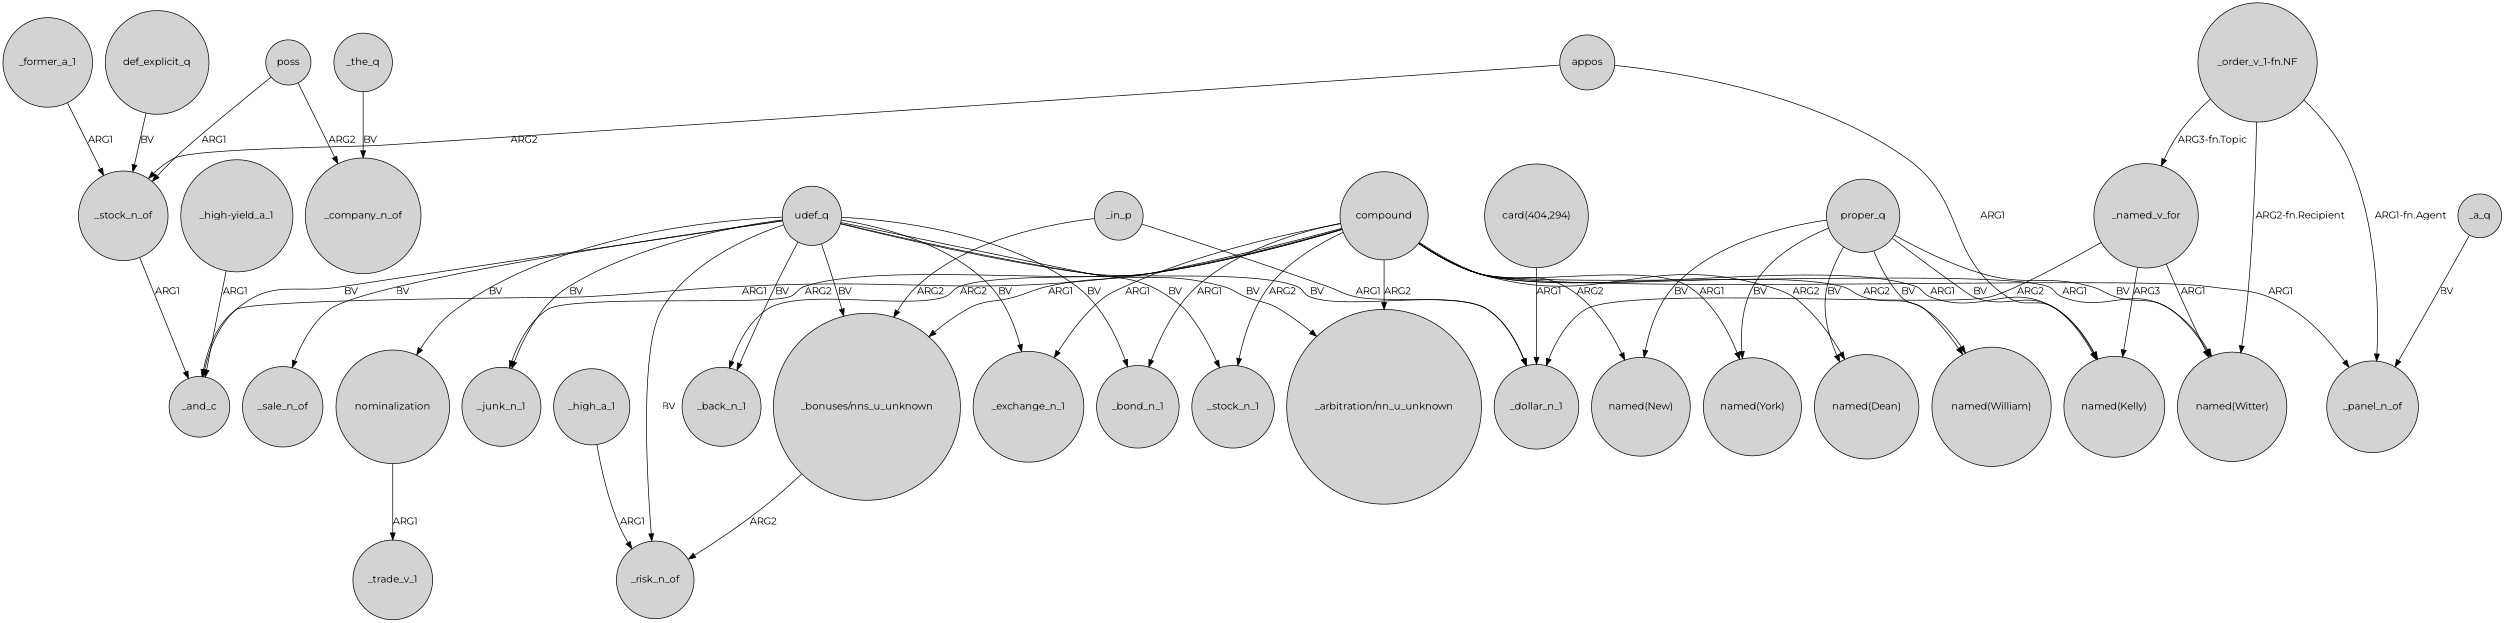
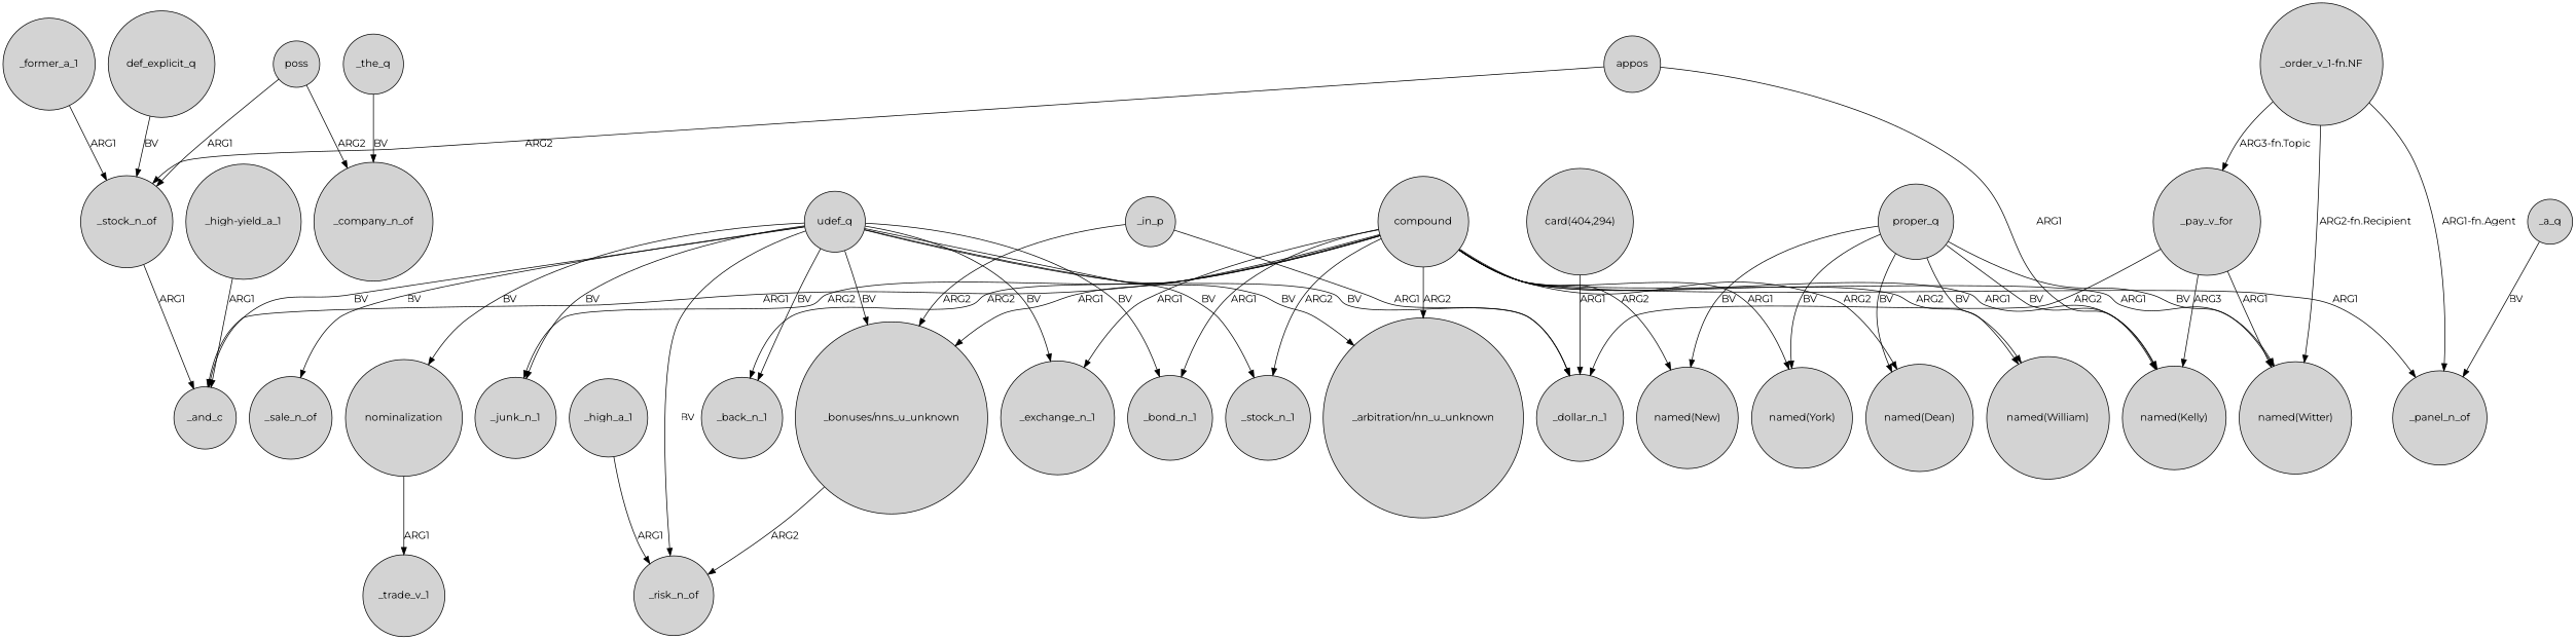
  digraph {
    fontname=Montserrat
    node [fontname=Montserrat shape=circle style=filled]
    edge [fontname=Montserrat]
    udef_q
    _risk_n_of
    _back_n_1
    _bond_n_1
    _dollar_n_1
    _junk_n_1
    _and_c
    nominalization
    _stock_n_1
    _exchange_n_1
    "_bonuses/nns_u_unknown"
    _sale_n_of
    "_arbitration/nn_u_unknown"
    _trade_v_1
    _high_a_1
    compound
    "named(New)"
    "named(Kelly)"
    "named(Dean)"
    "named(William)"
    _panel_n_of
    "named(Witter)"
    "named(York)"
    n24 [label=_stock_n_of]
    poss
    _company_n_of
    proper_q
    "_order_v_1-fn.NF"
-   _pay_v_for [label=_named_v_for]
+   _pay_v_for
    appos
    def_explicit_q
    "card(404,294)"
    _the_q
    _former_a_1
    "_high-yield_a_1"
    _a_q
    _in_p
    udef_q -> _risk_n_of [label=BV]
    udef_q -> _back_n_1 [label=BV]
    udef_q -> _bond_n_1 [label=BV]
    udef_q -> _dollar_n_1 [label=BV]
    udef_q -> _junk_n_1 [label=BV]
    udef_q -> _and_c [label=BV]
    udef_q -> nominalization [label=BV]
    udef_q -> _stock_n_1 [label=BV]
    udef_q -> _exchange_n_1 [label=BV]
    udef_q -> "_bonuses/nns_u_unknown" [label=BV]
    udef_q -> _sale_n_of [label=BV]
    udef_q -> "_arbitration/nn_u_unknown" [label=BV]
    nominalization -> _trade_v_1 [label=ARG1]
    "_bonuses/nns_u_unknown" -> _risk_n_of [label=ARG2]
    _high_a_1 -> _risk_n_of [label=ARG1]
    compound -> _back_n_1 [label=ARG2]
    compound -> _bond_n_1 [label=ARG1]
    compound -> _junk_n_1 [label=ARG2]
    compound -> _and_c [label=ARG1]
    compound -> _stock_n_1 [label=ARG2]
    compound -> _exchange_n_1 [label=ARG1]
    compound -> "_bonuses/nns_u_unknown" [label=ARG1]
    compound -> "_arbitration/nn_u_unknown" [label=ARG2]
    compound -> "named(New)" [label=ARG2]
    compound -> "named(Kelly)" [label=ARG1]
    compound -> "named(Dean)" [label=ARG2]
    compound -> "named(William)" [label=ARG2]
    compound -> _panel_n_of [label=ARG1]
    compound -> "named(Witter)" [label=ARG1]
    compound -> "named(York)" [label=ARG1]
    n24 -> _and_c [label=ARG1]
    poss -> n24 [label=ARG1]
    poss -> _company_n_of [label=ARG2]
    proper_q -> "named(New)" [label=BV]
    proper_q -> "named(Kelly)" [label=BV]
    proper_q -> "named(Dean)" [label=BV]
    proper_q -> "named(William)" [label=BV]
    proper_q -> "named(Witter)" [label=BV]
    proper_q -> "named(York)" [label=BV]
    "_order_v_1-fn.NF" -> _panel_n_of [label="ARG1-fn.Agent"]
    "_order_v_1-fn.NF" -> "named(Witter)" [label="ARG2-fn.Recipient"]
    "_order_v_1-fn.NF" -> _pay_v_for [label="ARG3-fn.Topic"]
    _pay_v_for -> _dollar_n_1 [label=ARG2]
    _pay_v_for -> "named(Kelly)" [label=ARG3]
    _pay_v_for -> "named(Witter)" [label=ARG1]
    appos -> "named(Kelly)" [label=ARG1]
    appos -> n24 [label=ARG2]
    def_explicit_q -> n24 [label=BV]
    "card(404,294)" -> _dollar_n_1 [label=ARG1]
    _the_q -> _company_n_of [label=BV]
    _former_a_1 -> n24 [label=ARG1]
    "_high-yield_a_1" -> _and_c [label=ARG1]
    _a_q -> _panel_n_of [label=BV]
    _in_p -> _dollar_n_1 [label=ARG1]
    _in_p -> "_bonuses/nns_u_unknown" [label=ARG2]
  }
